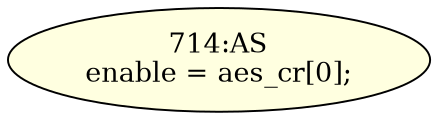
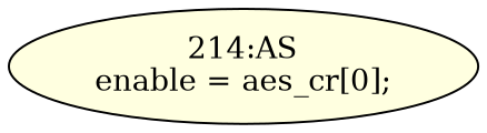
  strict digraph {
-   n1 [ast="<pyverilog.vparser.ast.Assign object at 0x7f79abcb1310>" def_var="['enable']" fillcolor=lightyellow label="714:AS\nenable = aes_cr[0];" statements="[]" style=filled typ=Assign use_var="['aes_cr']"]
+   n1 [ast="<pyverilog.vparser.ast.Assign object at 0x7f79abcb1310>" def_var="['enable']" fillcolor=lightyellow label="214:AS\nenable = aes_cr[0];" statements="[]" style=filled typ=Assign use_var="['aes_cr']"]
  }
